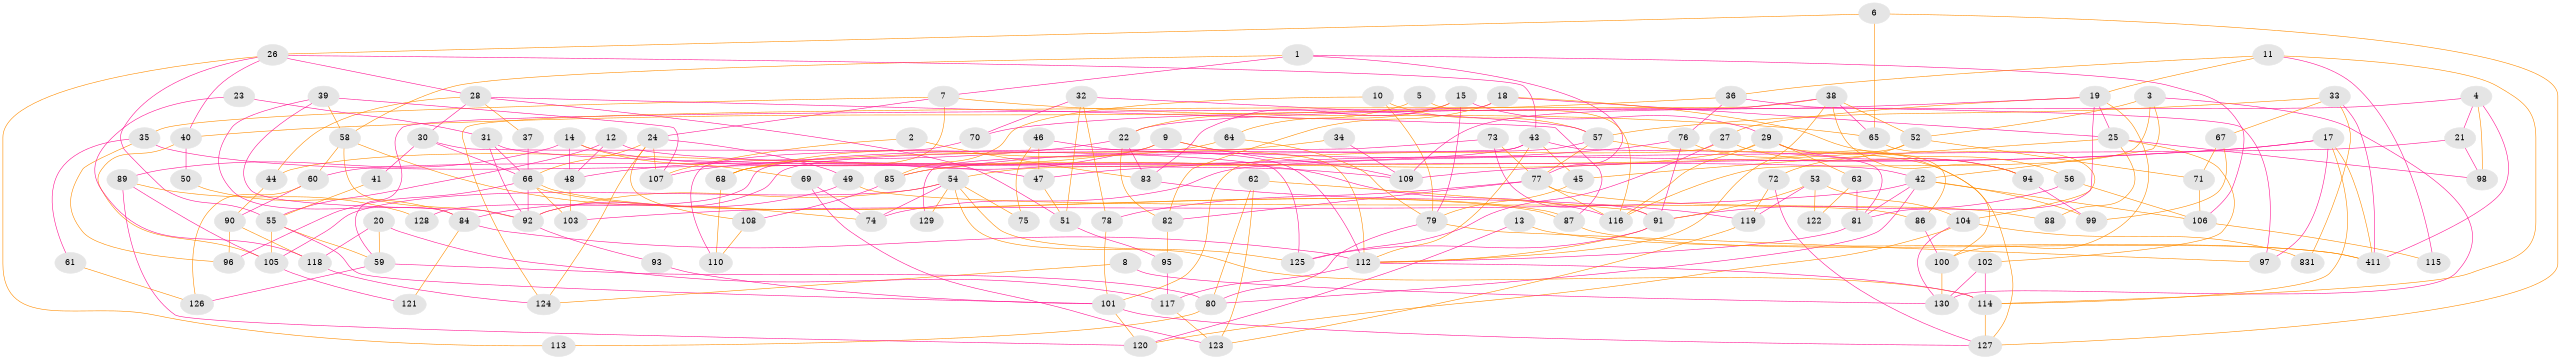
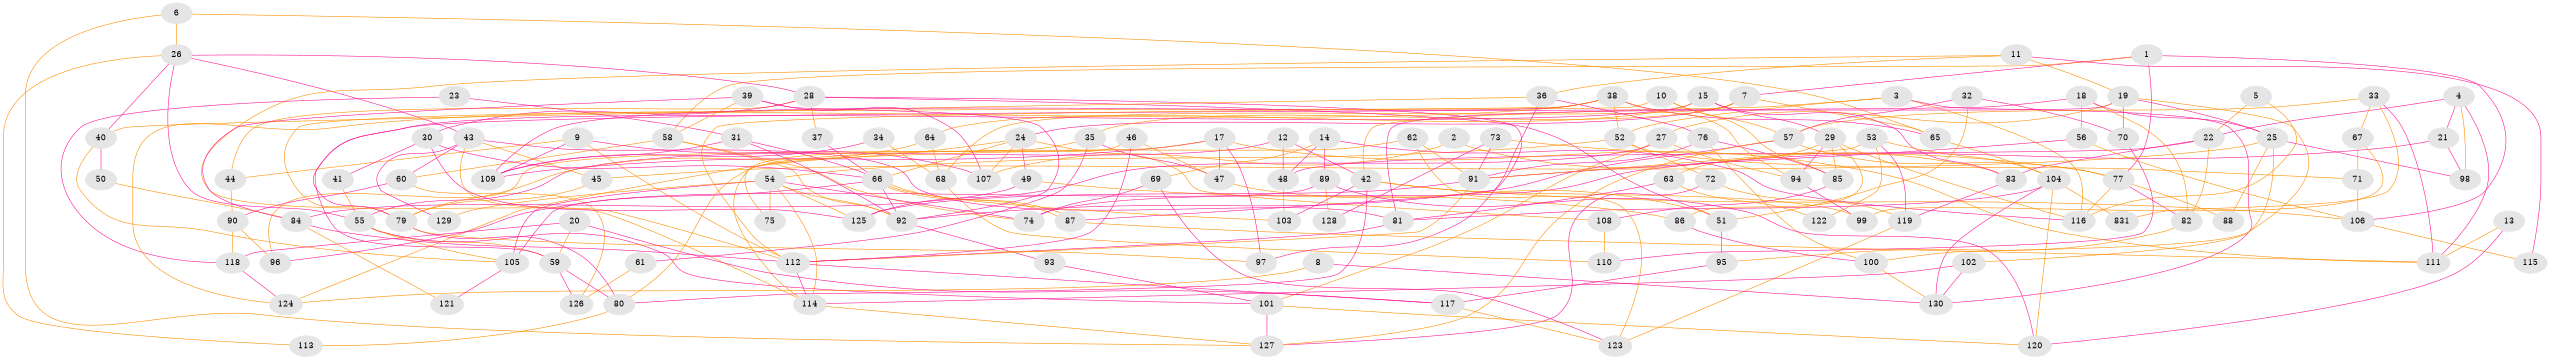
  graph {
    node [color=gray90 style=filled]
    edge [color=darkorange]
    1
    7
    58
    77
    106
    65
    24
    35
    68
    74
    92
    60
    116
    82
    88
-   78
    115
    2
    83
    107
    119
    3
    42
    52
    130
    81
    80
    99
    103
    54
    71
    72
    4
    21
    22
    98
-   111 [label=411]
+   111
    48
    5
    6
    26
    127
    55
    28
    40
    43
    113
    104
    124
    49
    66
    108
    47
    61
    96
    110
    8
    9
    44
    109
    112
    90
    114
    117
    10
    57
    79
    85
    97
    11
    19
    36
    25
    27
    70
    100
    76
    12
    59
    101
    105
    13
    120
    14
    69
    89
    123
    128
    15
    29
    64
    94
    63
    86
    34
    95
    17
    51
    18
    56
    45
    102
    91
    126
    125
    20
    118
    23
    31
    84
    87
    30
    37
    50
    129
    41
    122
    93
    32
    33
    67
    n122 [label=831]
    38
    39
    121
    46
    75
    53
    62
    73
    1 -- 7 [color=deeppink]
    1 -- 58
    1 -- 77 [color=deeppink]
    1 -- 106 [color=deeppink]
    7 -- 65
    7 -- 24 [color=deeppink]
    7 -- 35
    7 -- 68
    58 -- 74
    58 -- 92
    58 -- 60
    77 -- 116
    77 -- 82 [color=deeppink]
    77 -- 88
-   77 -- 78 [color=deeppink]
    106 -- 115
    65 -- 104
    24 -- 107
    24 -- 124
    24 -- 49 [color=deeppink]
    24 -- 66
    24 -- 108
    35 -- 47 [color=deeppink]
    35 -- 61 [color=deeppink]
    35 -- 96
    68 -- 110
    92 -- 93 [color=deeppink]
    60 -- 90 [color=deeppink]
    60 -- 126
    82 -- 95
-   78 -- 101
    2 -- 83
    2 -- 107
    83 -- 119 [color=deeppink]
    119 -- 123
    3 -- 116
    3 -- 42
    3 -- 52
    3 -- 130 [color=deeppink]
    42 -- 106
-   42 -- 81 [color=deeppink]
+   104 -- 81 [color=deeppink]
    42 -- 80 [color=deeppink]
    42 -- 99
    42 -- 103 [color=deeppink]
    52 -- 54
    52 -- 71
    52 -- 72
    81 -- 112 [color=deeppink]
    80 -- 113
    54 -- 74 [color=deeppink]
    54 -- 92
    54 -- 114
    54 -- 105 [color=deeppink]
    54 -- 125
    54 -- 129
    54 -- 75
    71 -- 106
    72 -- 119
    72 -- 127 [color=deeppink]
    4 -- 21 [color=deeppink]
    4 -- 22 [color=deeppink]
    4 -- 98
    4 -- 111 [color=deeppink]
    21 -- 74 [color=deeppink]
    21 -- 98 [color=deeppink]
    22 -- 82
    22 -- 83 [color=deeppink]
    22 -- 48 [color=deeppink]
    48 -- 103
    5 -- 116
    5 -- 22
    6 -- 65
    6 -- 26
    6 -- 127
    26 -- 55 [color=deeppink]
    26 -- 28 [color=deeppink]
    26 -- 40 [color=deeppink]
    26 -- 43 [color=deeppink]
    26 -- 113
    55 -- 59
    55 -- 101 [color=deeppink]
    55 -- 105
    28 -- 44
    28 -- 51 [color=deeppink]
    28 -- 87 [color=deeppink]
    28 -- 30 [color=deeppink]
    28 -- 37
    40 -- 105
    40 -- 50 [color=deeppink]
    43 -- 60 [color=deeppink]
    43 -- 81 [color=deeppink]
    43 -- 112
    43 -- 45
    43 -- 129 [color=deeppink]
    104 -- 130 [color=deeppink]
    104 -- 120
    104 -- n122
    49 -- 86
    49 -- 84 [color=deeppink]
    66 -- 92 [color=deeppink]
    66 -- 103
    66 -- 96 [color=deeppink]
    66 -- 87
    66 -- 87
    108 -- 110
    47 -- 51
    61 -- 126
    8 -- 130 [color=deeppink]
    8 -- 124
    9 -- 107 [color=deeppink]
    9 -- 44
    9 -- 109 [color=deeppink]
    9 -- 112
    44 -- 90
    112 -- 114 [color=deeppink]
    112 -- 117 [color=deeppink]
    90 -- 96
    90 -- 118
    114 -- 127
    117 -- 123
    10 -- 57
    10 -- 79
    10 -- 85
    57 -- 77
    57 -- 92 [color=deeppink]
    57 -- 127
    79 -- 80 [color=deeppink]
    79 -- 97
    85 -- 108 [color=deeppink]
    11 -- 115 [color=deeppink]
    11 -- 114
    11 -- 19
    11 -- 36
    19 -- 81 [color=deeppink]
    19 -- 25 [color=deeppink]
    19 -- 27
    19 -- 70 [color=deeppink]
    19 -- 100
    36 -- 40
    36 -- 97 [color=deeppink]
    36 -- 76 [color=deeppink]
    25 -- 88
    25 -- 98 [color=deeppink]
    25 -- 45
    25 -- 102
    27 -- 101
    27 -- 94
    27 -- 125 [color=deeppink]
    70 -- 110 [color=deeppink]
    100 -- 130
    76 -- 85 [color=deeppink]
    76 -- 100
    76 -- 91 [color=deeppink]
    12 -- 42 [color=deeppink]
    12 -- 48 [color=deeppink]
    12 -- 55 [color=deeppink]
    59 -- 80 [color=deeppink]
    59 -- 126 [color=deeppink]
    101 -- 127 [color=deeppink]
    101 -- 120
    105 -- 121 [color=deeppink]
    13 -- 111
    13 -- 120 [color=deeppink]
    14 -- 116 [color=deeppink]
    14 -- 48 [color=deeppink]
    14 -- 69
    14 -- 89 [color=deeppink]
    69 -- 74 [color=deeppink]
    69 -- 123 [color=deeppink]
    89 -- 105 [color=deeppink]
    89 -- 120 [color=deeppink]
    89 -- 128
    15 -- 83 [color=deeppink]
    15 -- 79 [color=deeppink]
    15 -- 29 [color=deeppink]
    15 -- 64
    29 -- 116
    29 -- 85
    29 -- 94 [color=deeppink]
    29 -- 63
    29 -- 86
    64 -- 68
    64 -- 79
    94 -- 99 [color=deeppink]
    63 -- 81 [color=deeppink]
    63 -- 122
    86 -- 100 [color=deeppink]
    34 -- 68
    34 -- 109 [color=deeppink]
    95 -- 117 [color=deeppink]
    17 -- 111
    17 -- 47 [color=deeppink]
    17 -- 109 [color=deeppink]
    17 -- 114
    17 -- 97 [color=deeppink]
    51 -- 95 [color=deeppink]
    18 -- 82
    18 -- 25 [color=deeppink]
    18 -- 59 [color=deeppink]
    18 -- 56
    56 -- 106
    56 -- 91 [color=deeppink]
    45 -- 79
    102 -- 130 [color=deeppink]
    102 -- 114 [color=deeppink]
    91 -- 112
    91 -- 125 [color=deeppink]
    20 -- 117 [color=deeppink]
    20 -- 59
    20 -- 118 [color=deeppink]
    118 -- 124 [color=deeppink]
    23 -- 118 [color=deeppink]
    23 -- 31 [color=deeppink]
    31 -- 92 [color=deeppink]
    31 -- 66 [color=deeppink]
    31 -- 109 [color=deeppink]
    84 -- 112 [color=deeppink]
    84 -- 121
    87 -- 111
    30 -- 66 [color=deeppink]
    30 -- 125 [color=deeppink]
    30 -- 41 [color=deeppink]
    37 -- 66 [color=deeppink]
    50 -- 84
    41 -- 55
    93 -- 101 [color=deeppink]
-   32 -- 78
    32 -- 57 [color=deeppink]
    32 -- 70 [color=deeppink]
    32 -- 51
    33 -- 111 [color=deeppink]
    33 -- 57
    33 -- 67
    33 -- n122
    67 -- 99
    67 -- 71
    38 -- 65 [color=deeppink]
    38 -- 52
    38 -- 124
    38 -- 109 [color=deeppink]
    38 -- 112
    38 -- 94
    39 -- 58
    39 -- 92 [color=deeppink]
    39 -- 107 [color=deeppink]
    39 -- 84 [color=deeppink]
    46 -- 47
    46 -- 112 [color=deeppink]
    46 -- 75
    53 -- 119 [color=deeppink]
    53 -- 104
    53 -- 91
    53 -- 122
    62 -- 80
    62 -- 123
    62 -- 91
    73 -- 77
    73 -- 128 [color=deeppink]
    73 -- 91 [color=deeppink]
  }
